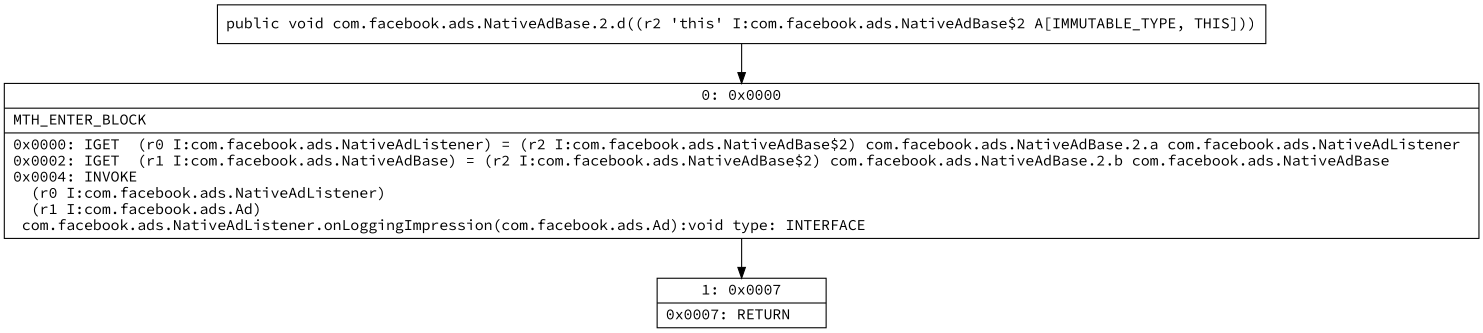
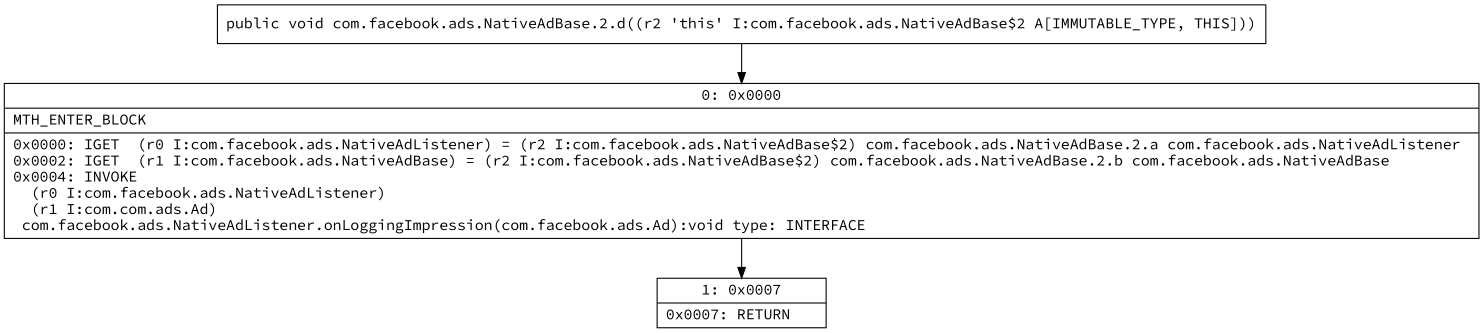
  digraph {
    fontname="Source Code Pro"
    node [shape=record fontname="Source Code Pro"]
    edge [fontname="Source Code Pro"]
-   n1 [label="{0\:\ 0x0000|MTH_ENTER_BLOCK\l|0x0000: IGET  (r0 I:com.facebook.ads.NativeAdListener) = (r2 I:com.facebook.ads.NativeAdBase$2) com.facebook.ads.NativeAdBase.2.a com.facebook.ads.NativeAdListener \l0x0002: IGET  (r1 I:com.facebook.ads.NativeAdBase) = (r2 I:com.facebook.ads.NativeAdBase$2) com.facebook.ads.NativeAdBase.2.b com.facebook.ads.NativeAdBase \l0x0004: INVOKE  \l  (r0 I:com.facebook.ads.NativeAdListener)\l  (r1 I:com.facebook.ads.Ad)\l com.facebook.ads.NativeAdListener.onLoggingImpression(com.facebook.ads.Ad):void type: INTERFACE \l}"]
+   n1 [label="{0\:\ 0x0000|MTH_ENTER_BLOCK\l|0x0000: IGET  (r0 I:com.facebook.ads.NativeAdListener) = (r2 I:com.facebook.ads.NativeAdBase$2) com.facebook.ads.NativeAdBase.2.a com.facebook.ads.NativeAdListener \l0x0002: IGET  (r1 I:com.facebook.ads.NativeAdBase) = (r2 I:com.facebook.ads.NativeAdBase$2) com.facebook.ads.NativeAdBase.2.b com.facebook.ads.NativeAdBase \l0x0004: INVOKE  \l  (r0 I:com.facebook.ads.NativeAdListener)\l  (r1 I:com.com.ads.Ad)\l com.facebook.ads.NativeAdListener.onLoggingImpression(com.facebook.ads.Ad):void type: INTERFACE \l}"]
    n2 [label="{1\:\ 0x0007|0x0007: RETURN   \l}"]
    n3 [label="{public void com.facebook.ads.NativeAdBase.2.d((r2 'this' I:com.facebook.ads.NativeAdBase$2 A[IMMUTABLE_TYPE, THIS])) }"]
    n1 -> n2
    n3 -> n1
  }
